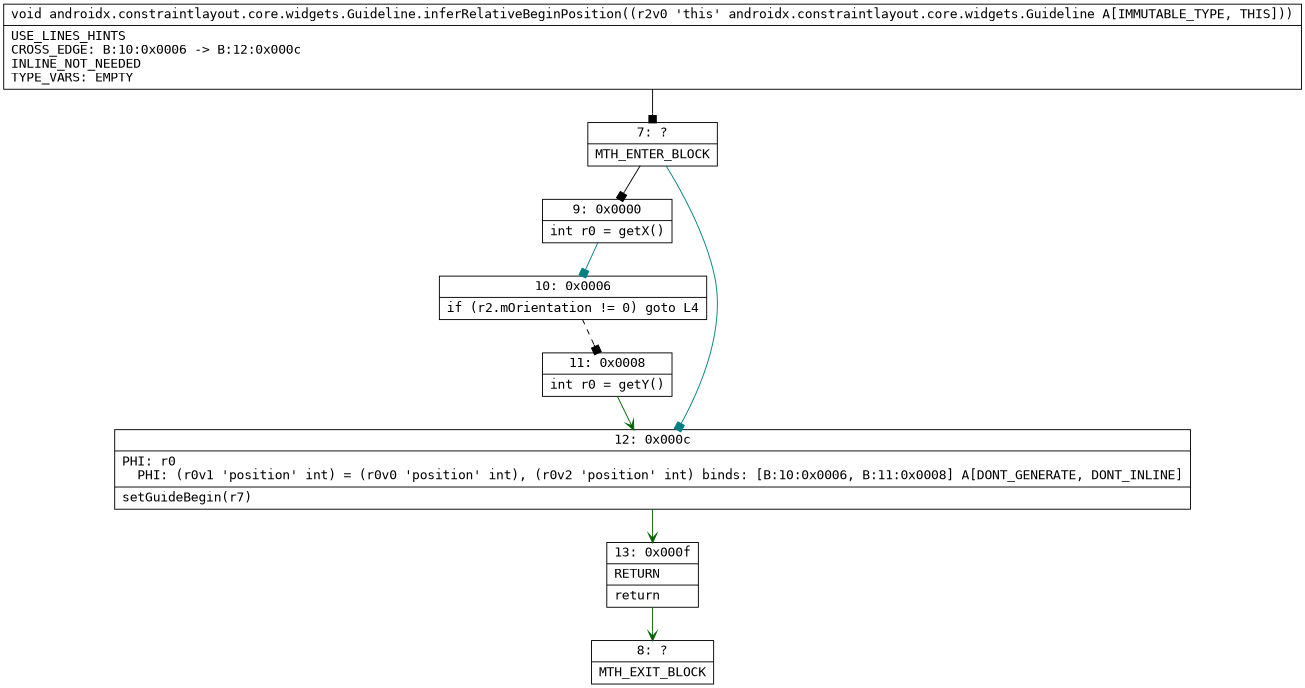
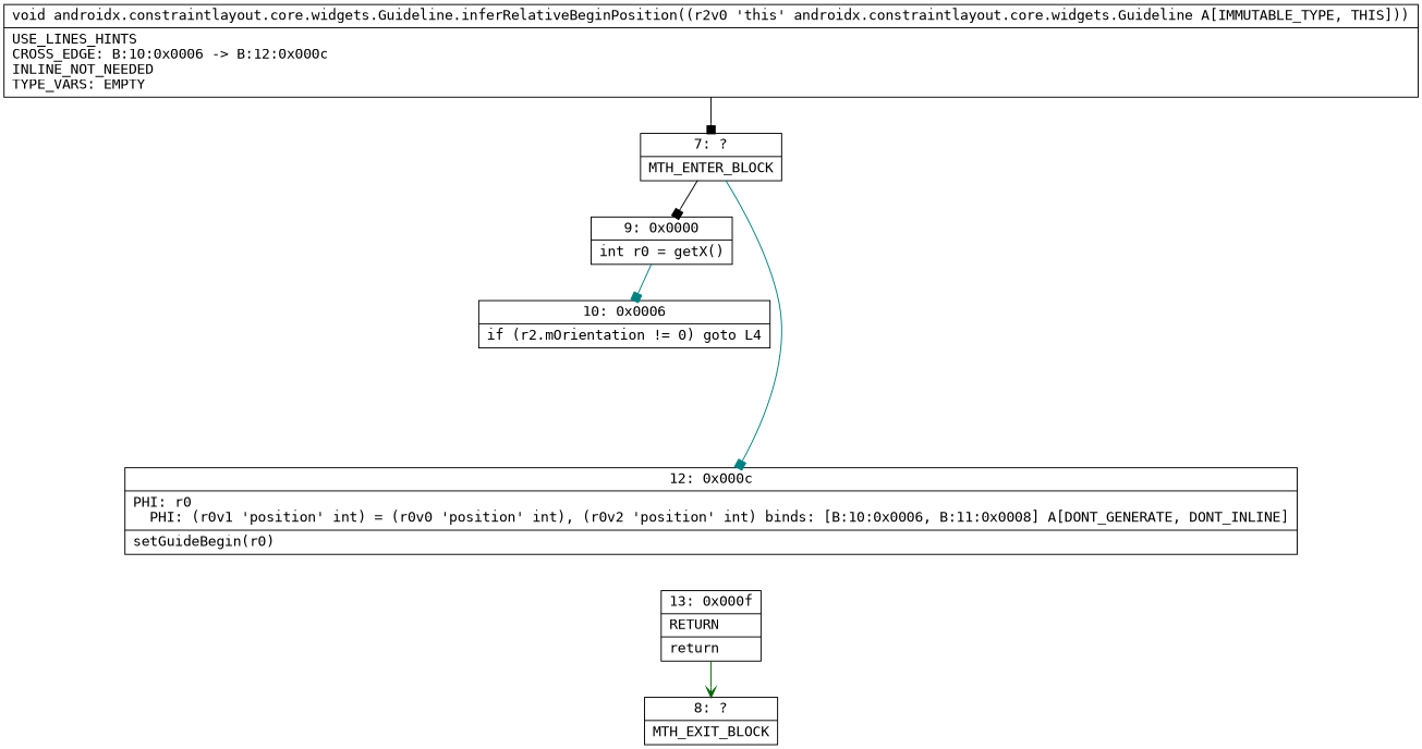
  digraph {
    fontname="DejaVu Sans Mono"
    node [fontname="DejaVu Sans Mono" shape=record]
    edge [arrowhead=box color=black fontname="DejaVu Sans Mono"]
    n1 [label="{7\:\ ?|MTH_ENTER_BLOCK\l}"]
    n2 [label="{9\:\ 0x0000|int r0 = getX()\l}"]
-   n3 [label="{12\:\ 0x000c|PHI: r0 \l  PHI: (r0v1 'position' int) = (r0v0 'position' int), (r0v2 'position' int) binds: [B:10:0x0006, B:11:0x0008] A[DONT_GENERATE, DONT_INLINE]\l|setGuideBegin(r7)\l}"]
+   n3 [label="{12\:\ 0x000c|PHI: r0 \l  PHI: (r0v1 'position' int) = (r0v0 'position' int), (r0v2 'position' int) binds: [B:10:0x0006, B:11:0x0008] A[DONT_GENERATE, DONT_INLINE]\l|setGuideBegin(r0)\l}"]
    n4 [label="{10\:\ 0x0006|if (r2.mOrientation != 0) goto L4\l}"]
-   n5 [label="{11\:\ 0x0008|int r0 = getY()\l}"]
    n6 [label="{13\:\ 0x000f|RETURN\l|return\l}"]
    n7 [label="{8\:\ ?|MTH_EXIT_BLOCK\l}"]
    n8 [label="{void androidx.constraintlayout.core.widgets.Guideline.inferRelativeBeginPosition((r2v0 'this' androidx.constraintlayout.core.widgets.Guideline A[IMMUTABLE_TYPE, THIS]))  | USE_LINES_HINTS\lCROSS_EDGE: B:10:0x0006 \-\> B:12:0x000c\lINLINE_NOT_NEEDED\lTYPE_VARS: EMPTY\l}"]
    n1 -> n2
    n1 -> n3 [color=teal]
    n2 -> n4 [color=teal]
-   n3 -> n6 [arrowhead=vee color=darkgreen]
-   n4 -> n5 [style=dashed]
-   n5 -> n3 [arrowhead=vee color=darkgreen]
    n6 -> n7 [arrowhead=vee color=darkgreen]
    n8 -> n1
  }
